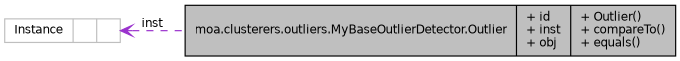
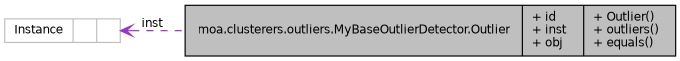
  digraph {
    rankdir=LR
    node [fontname=Helvetica fontsize=10 shape=record style=filled]
-   n1 [color=black fillcolor=grey75 fontcolor=black height=0.2 label="{moa.clusterers.outliers.MyBaseOutlierDetector.Outlier\n|+ id\l+ inst\l+ obj\l|+ Outlier()\l+ compareTo()\l+ equals()\l}" width=0.4]
+   n1 [color=black fillcolor=grey75 fontcolor=black height=0.2 label="{moa.clusterers.outliers.MyBaseOutlierDetector.Outlier\n|+ id\l+ inst\l+ obj\l|+ Outlier()\l+ outliers()\l+ equals()\l}" width=0.4]
    n2 [color=grey75 fillcolor=white height=0.2 label="{Instance\n||}" width=0.4]
    n2 -> n1 [arrowtail=open color=darkorchid3 dir=back fontname=Helvetica fontsize=10 label=inst labelfontname=Helvetica labelfontsize=10 style=dashed]
  }
